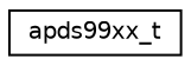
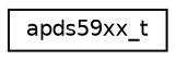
  digraph {
    rankdir=LR
-   n1 [color=black fillcolor=white fontname=Helvetica fontsize=10 height=0.2 label=apds99xx_t shape=record style=filled width=0.4]
+   n1 [color=black fillcolor=white fontname=Helvetica fontsize=10 height=0.2 label=apds59xx_t shape=record style=filled width=0.4]
  }
